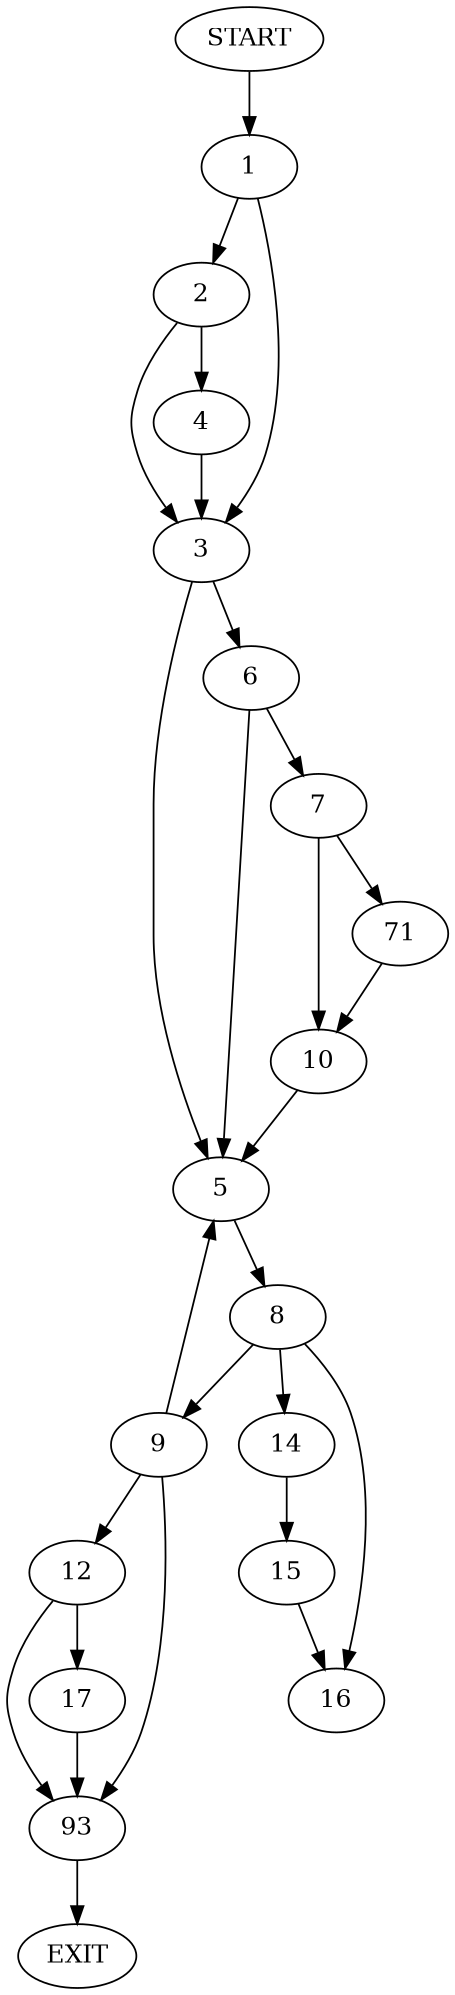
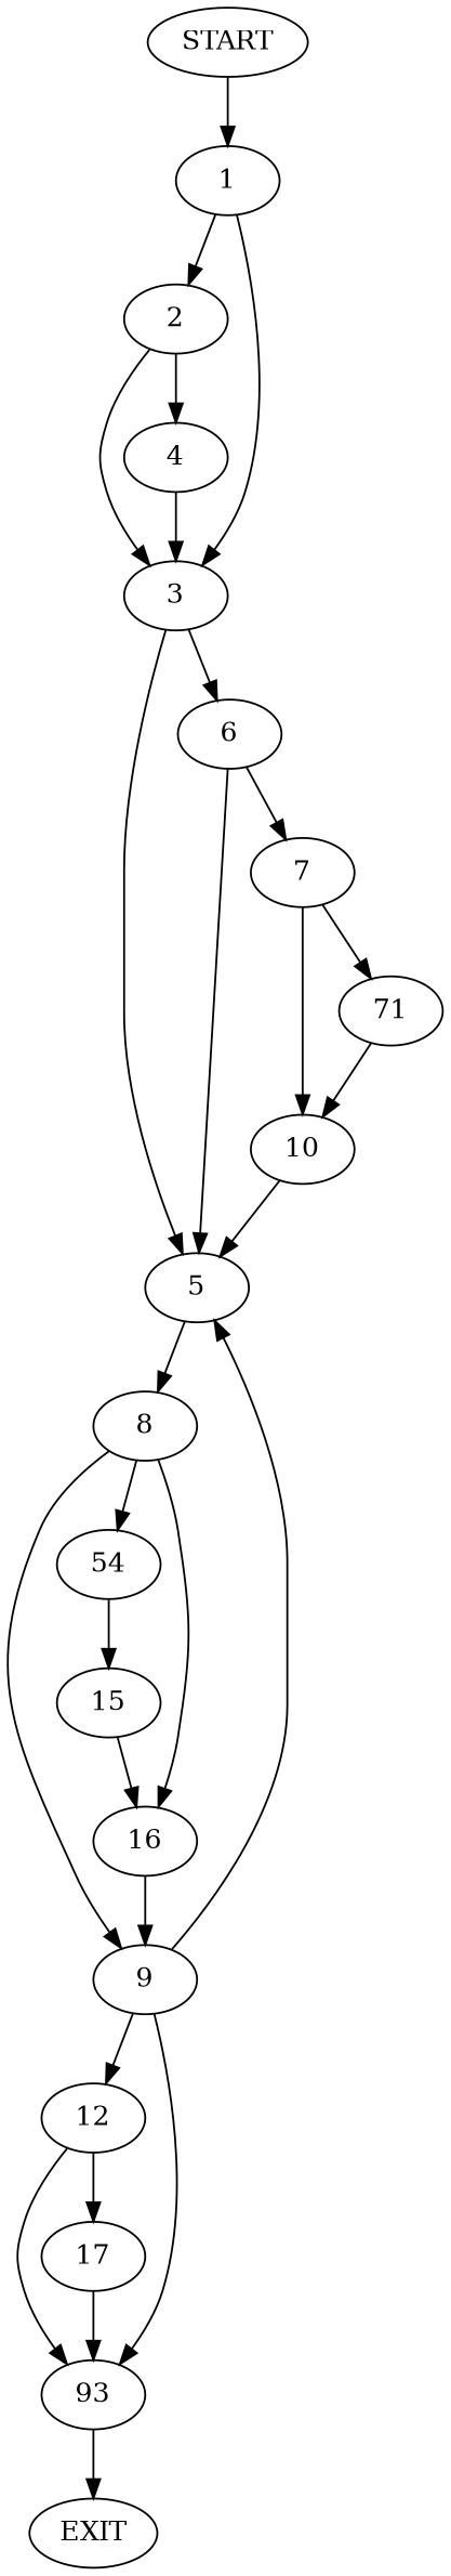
  digraph {
    n1 [label=START]
    1
    2
    3
    n5 [label=EXIT]
    4
    5
    6
    8
    7
    9
-   14
+   14 [label=54]
    16
    12
    n15 [label=93]
    10
    n17 [label=71]
    15
    17
    n1 -> 1
    1 -> 2
    1 -> 3
    2 -> 3
    2 -> 4
    3 -> 5
    3 -> 6
    4 -> 3
    5 -> 8
    6 -> 5
    6 -> 7
    8 -> 9
    8 -> 14
    8 -> 16
    7 -> 10
    7 -> n17
    9 -> 5
    9 -> 12
    9 -> n15
    14 -> 15
+   16 -> 9
    12 -> n15
    12 -> 17
    n15 -> n5
    10 -> 5
    n17 -> 10
    15 -> 16
    17 -> n15
  }
